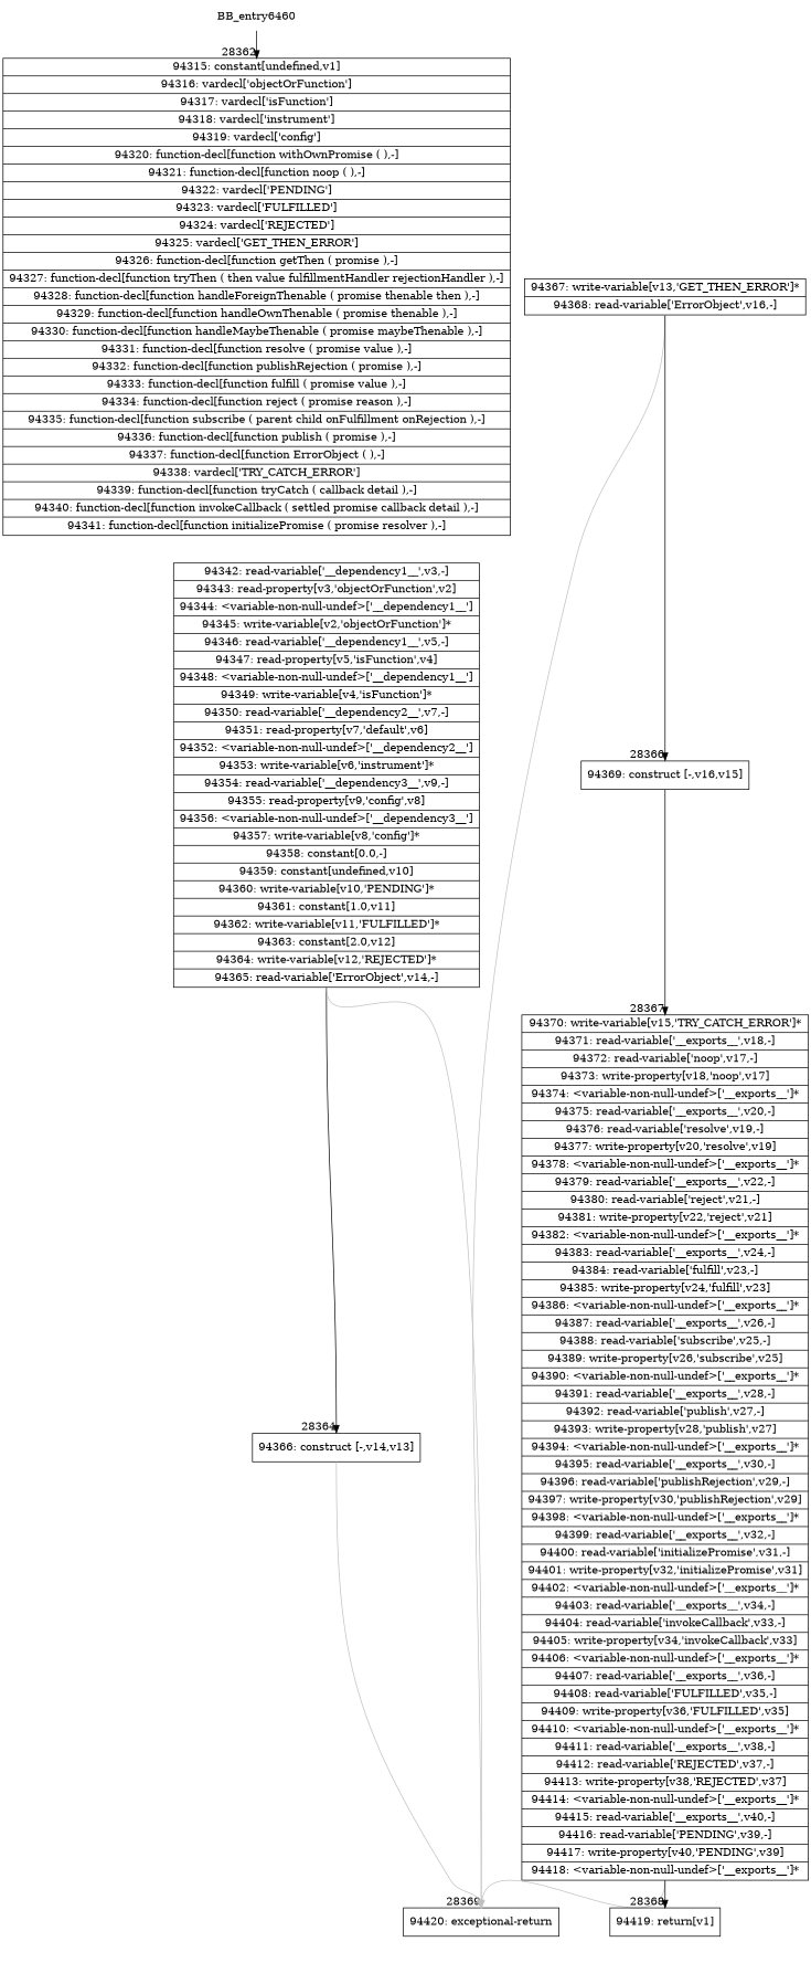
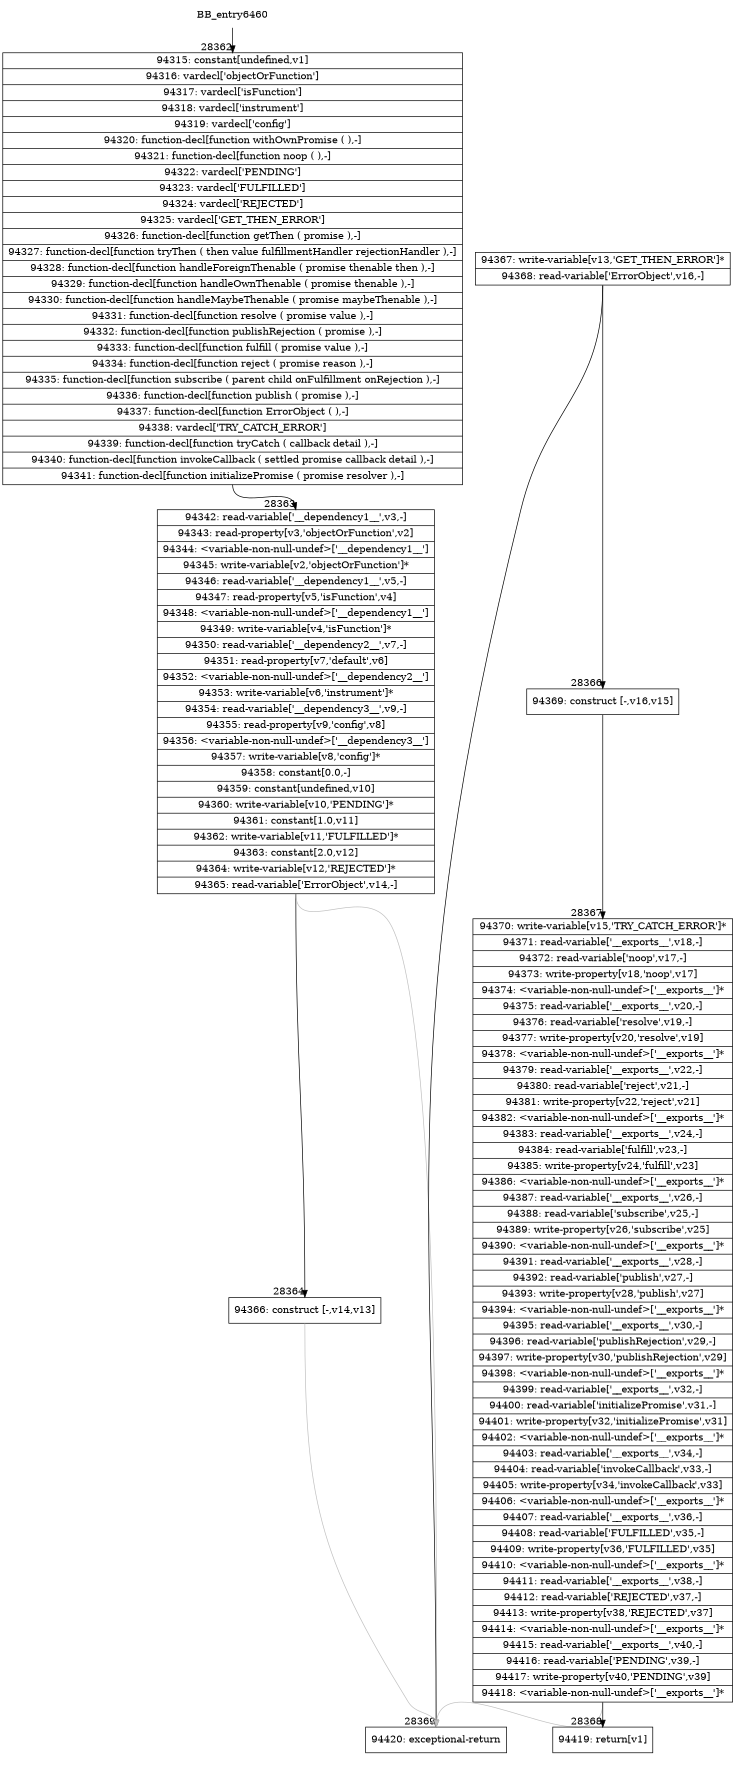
  digraph {
    rankdir=TD
    node [shape=record]
    edge [headport=n tailport=s]
    n1 [label=BB_entry6460 shape=none]
    n2 [label="{94315: constant[undefined,v1]|94316: vardecl['objectOrFunction']|94317: vardecl['isFunction']|94318: vardecl['instrument']|94319: vardecl['config']|94320: function-decl[function withOwnPromise ( ),-]|94321: function-decl[function noop ( ),-]|94322: vardecl['PENDING']|94323: vardecl['FULFILLED']|94324: vardecl['REJECTED']|94325: vardecl['GET_THEN_ERROR']|94326: function-decl[function getThen ( promise ),-]|94327: function-decl[function tryThen ( then value fulfillmentHandler rejectionHandler ),-]|94328: function-decl[function handleForeignThenable ( promise thenable then ),-]|94329: function-decl[function handleOwnThenable ( promise thenable ),-]|94330: function-decl[function handleMaybeThenable ( promise maybeThenable ),-]|94331: function-decl[function resolve ( promise value ),-]|94332: function-decl[function publishRejection ( promise ),-]|94333: function-decl[function fulfill ( promise value ),-]|94334: function-decl[function reject ( promise reason ),-]|94335: function-decl[function subscribe ( parent child onFulfillment onRejection ),-]|94336: function-decl[function publish ( promise ),-]|94337: function-decl[function ErrorObject ( ),-]|94338: vardecl['TRY_CATCH_ERROR']|94339: function-decl[function tryCatch ( callback detail ),-]|94340: function-decl[function invokeCallback ( settled promise callback detail ),-]|94341: function-decl[function initializePromise ( promise resolver ),-]}"]
    n3 [label="{94342: read-variable['__dependency1__',v3,-]|94343: read-property[v3,'objectOrFunction',v2]|94344: \<variable-non-null-undef\>['__dependency1__']|94345: write-variable[v2,'objectOrFunction']*|94346: read-variable['__dependency1__',v5,-]|94347: read-property[v5,'isFunction',v4]|94348: \<variable-non-null-undef\>['__dependency1__']|94349: write-variable[v4,'isFunction']*|94350: read-variable['__dependency2__',v7,-]|94351: read-property[v7,'default',v6]|94352: \<variable-non-null-undef\>['__dependency2__']|94353: write-variable[v6,'instrument']*|94354: read-variable['__dependency3__',v9,-]|94355: read-property[v9,'config',v8]|94356: \<variable-non-null-undef\>['__dependency3__']|94357: write-variable[v8,'config']*|94358: constant[0.0,-]|94359: constant[undefined,v10]|94360: write-variable[v10,'PENDING']*|94361: constant[1.0,v11]|94362: write-variable[v11,'FULFILLED']*|94363: constant[2.0,v12]|94364: write-variable[v12,'REJECTED']*|94365: read-variable['ErrorObject',v14,-]}"]
    n4 [label="{94366: construct [-,v14,v13]}"]
    n5 [label="{94420: exceptional-return}"]
    n6 [label="{94367: write-variable[v13,'GET_THEN_ERROR']*|94368: read-variable['ErrorObject',v16,-]}"]
    n7 [label="{94369: construct [-,v16,v15]}"]
    n8 [label="{94370: write-variable[v15,'TRY_CATCH_ERROR']*|94371: read-variable['__exports__',v18,-]|94372: read-variable['noop',v17,-]|94373: write-property[v18,'noop',v17]|94374: \<variable-non-null-undef\>['__exports__']*|94375: read-variable['__exports__',v20,-]|94376: read-variable['resolve',v19,-]|94377: write-property[v20,'resolve',v19]|94378: \<variable-non-null-undef\>['__exports__']*|94379: read-variable['__exports__',v22,-]|94380: read-variable['reject',v21,-]|94381: write-property[v22,'reject',v21]|94382: \<variable-non-null-undef\>['__exports__']*|94383: read-variable['__exports__',v24,-]|94384: read-variable['fulfill',v23,-]|94385: write-property[v24,'fulfill',v23]|94386: \<variable-non-null-undef\>['__exports__']*|94387: read-variable['__exports__',v26,-]|94388: read-variable['subscribe',v25,-]|94389: write-property[v26,'subscribe',v25]|94390: \<variable-non-null-undef\>['__exports__']*|94391: read-variable['__exports__',v28,-]|94392: read-variable['publish',v27,-]|94393: write-property[v28,'publish',v27]|94394: \<variable-non-null-undef\>['__exports__']*|94395: read-variable['__exports__',v30,-]|94396: read-variable['publishRejection',v29,-]|94397: write-property[v30,'publishRejection',v29]|94398: \<variable-non-null-undef\>['__exports__']*|94399: read-variable['__exports__',v32,-]|94400: read-variable['initializePromise',v31,-]|94401: write-property[v32,'initializePromise',v31]|94402: \<variable-non-null-undef\>['__exports__']*|94403: read-variable['__exports__',v34,-]|94404: read-variable['invokeCallback',v33,-]|94405: write-property[v34,'invokeCallback',v33]|94406: \<variable-non-null-undef\>['__exports__']*|94407: read-variable['__exports__',v36,-]|94408: read-variable['FULFILLED',v35,-]|94409: write-property[v36,'FULFILLED',v35]|94410: \<variable-non-null-undef\>['__exports__']*|94411: read-variable['__exports__',v38,-]|94412: read-variable['REJECTED',v37,-]|94413: write-property[v38,'REJECTED',v37]|94414: \<variable-non-null-undef\>['__exports__']*|94415: read-variable['__exports__',v40,-]|94416: read-variable['PENDING',v39,-]|94417: write-property[v40,'PENDING',v39]|94418: \<variable-non-null-undef\>['__exports__']*}"]
    n9 [label="{94419: return[v1]}"]
    n1 -> n2 [headlabel="    28362"]
+   n2 -> n3 [headlabel="      28363"]
    n3 -> n4 [headlabel="      28364"]
    n3 -> n5 [color=gray headlabel="      28369"]
    n4 -> n5 [color=gray]
-   n6 -> n5 [color=gray]
+   n6 -> n5 [color=black]
    n6 -> n7 [headlabel="      28366"]
    n7 -> n8 [headlabel="      28367"]
    n8 -> n5 [color=gray]
    n8 -> n9 [headlabel="      28368"]
  }
